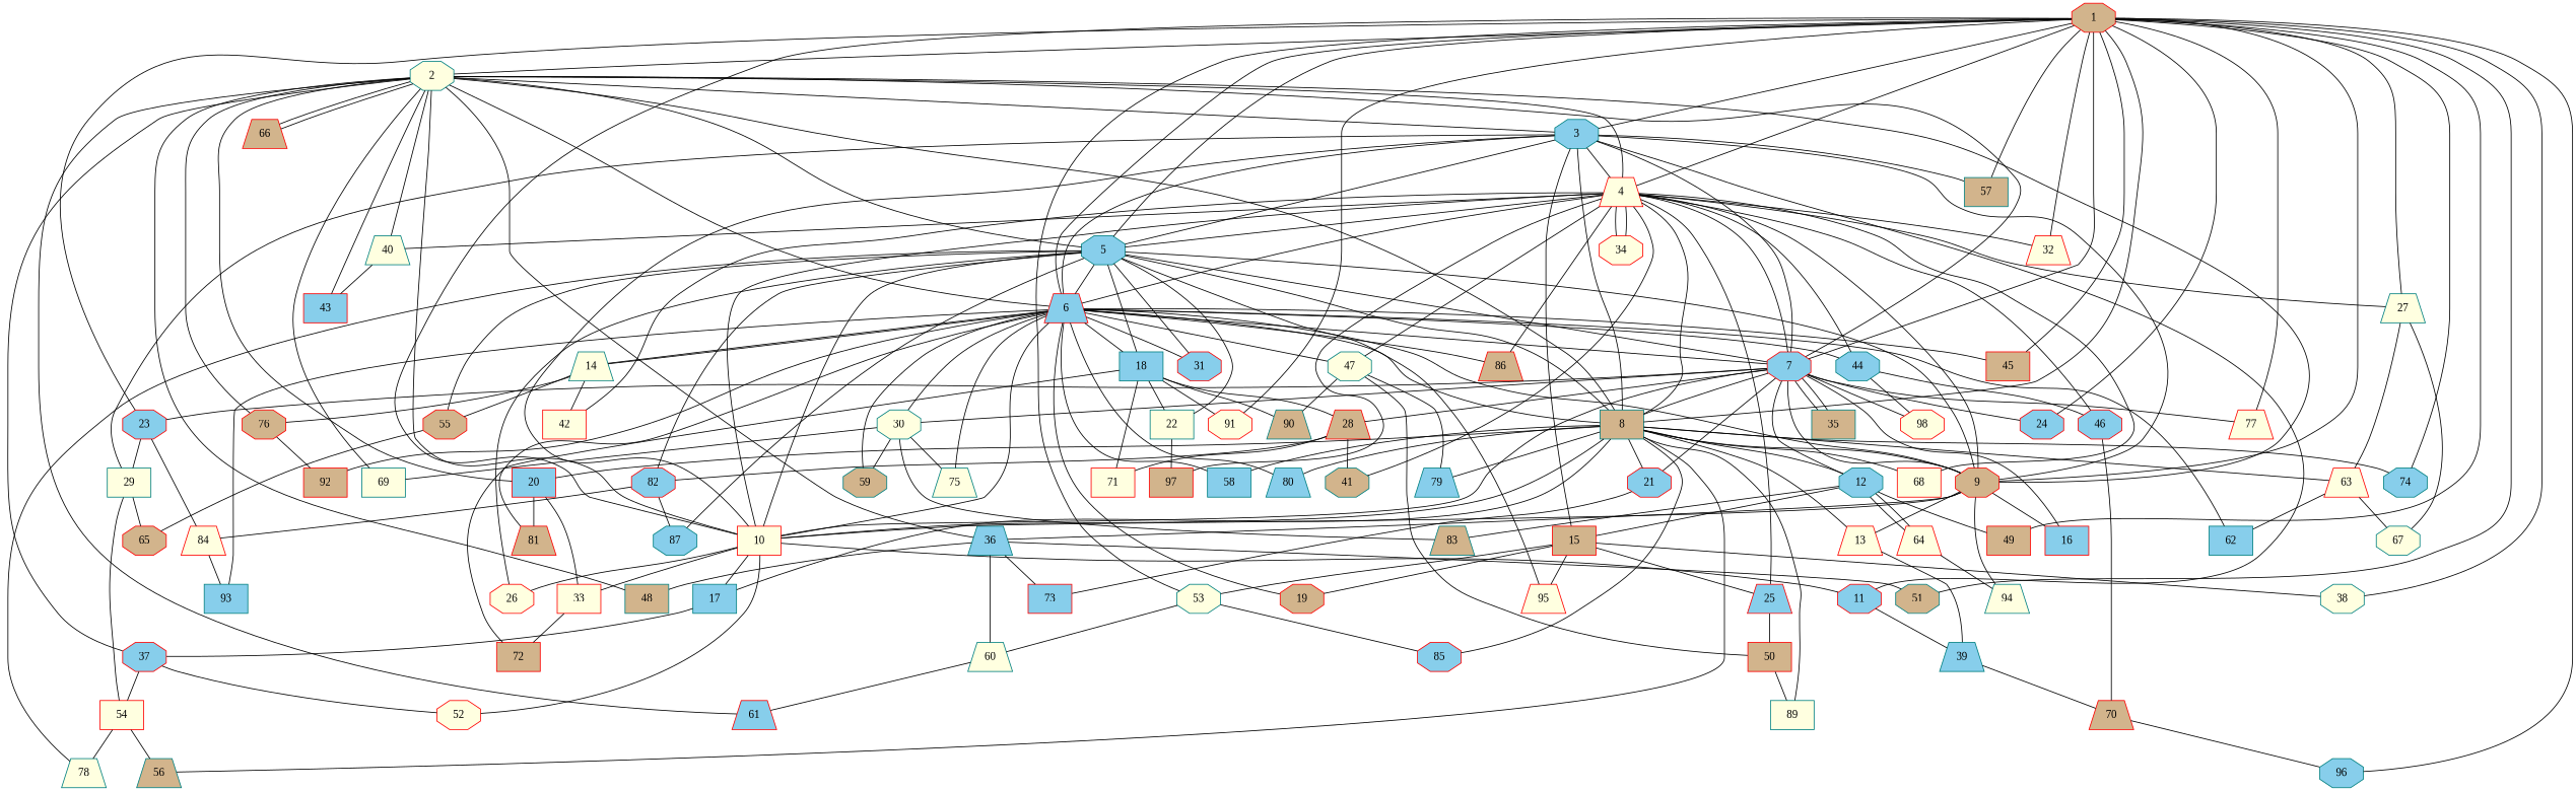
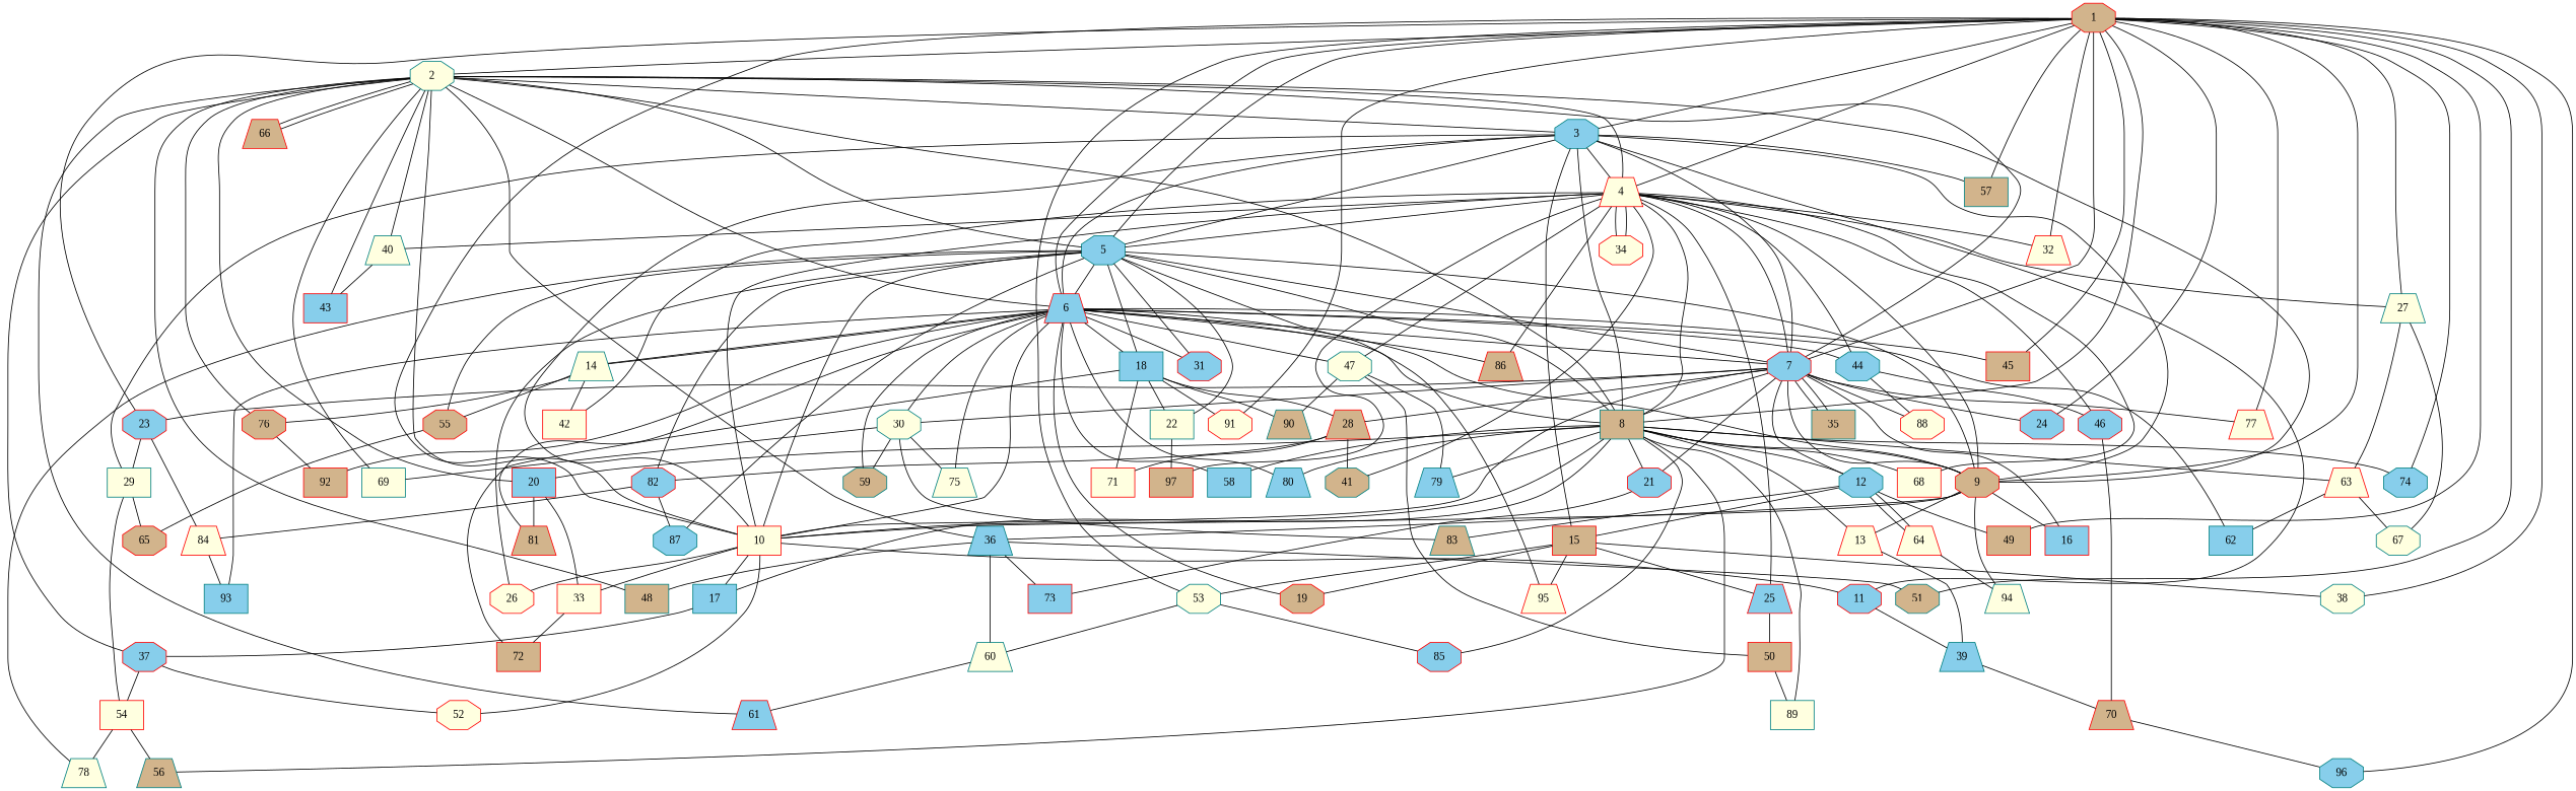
  graph {
    fontname="Liberation Serif"
    node [color=red fillcolor=lightyellow fontname="Liberation Serif" shape=octagon style=filled]
    edge [fontname="Liberation Serif"]
    1 [fillcolor=tan]
    2 [color=teal]
    3 [color=teal fillcolor=skyblue]
    4 [shape=trapezium]
    5 [color=teal fillcolor=skyblue]
    6 [fillcolor=skyblue shape=trapezium]
    7 [fillcolor=skyblue]
    8 [color=teal fillcolor=tan shape=box]
    9 [fillcolor=tan]
    10 [shape=box]
    23 [fillcolor=skyblue]
    24 [fillcolor=skyblue]
    27 [color=teal shape=trapezium]
    32 [shape=trapezium]
    38 [color=teal]
    45 [fillcolor=tan shape=box]
    49 [fillcolor=tan shape=box]
    51 [color=teal fillcolor=tan]
    53 [color=teal]
    57 [color=teal fillcolor=tan shape=box]
    74 [color=teal fillcolor=skyblue]
    77 [shape=trapezium]
    91
    96 [color=teal fillcolor=skyblue]
    20 [fillcolor=skyblue shape=box]
    36 [color=teal fillcolor=skyblue shape=trapezium]
    37 [fillcolor=skyblue]
    40 [color=teal shape=trapezium]
    43 [fillcolor=skyblue shape=box]
    48 [color=teal fillcolor=tan shape=box]
    61 [fillcolor=skyblue shape=trapezium]
    66 [fillcolor=tan shape=trapezium]
    69 [color=teal shape=box]
    76 [fillcolor=tan]
    11 [fillcolor=skyblue]
    15 [fillcolor=tan shape=box]
    29 [color=teal shape=box]
    25 [fillcolor=skyblue shape=trapezium]
    34
    41 [color=teal fillcolor=tan]
    42 [shape=box]
    44 [color=teal fillcolor=skyblue]
    46 [fillcolor=skyblue]
    47 [color=teal]
    68 [shape=box]
    86 [fillcolor=tan shape=trapezium]
    97 [fillcolor=tan shape=box]
    18 [color=teal fillcolor=skyblue shape=box]
    22 [color=teal shape=box]
    26
    31 [fillcolor=skyblue]
    55 [fillcolor=tan]
    78 [color=teal shape=trapezium]
    82 [fillcolor=skyblue]
    87 [color=teal fillcolor=skyblue]
    95 [shape=trapezium]
    14 [color=teal shape=trapezium]
    19 [fillcolor=tan]
    30 [color=teal]
    58 [color=teal fillcolor=skyblue shape=box]
    59 [color=teal fillcolor=tan]
    62 [color=teal fillcolor=skyblue shape=box]
    75 [color=teal shape=trapezium]
    80 [color=teal fillcolor=skyblue shape=trapezium]
    81 [fillcolor=tan shape=trapezium]
    92 [fillcolor=tan shape=box]
    93 [color=teal fillcolor=skyblue shape=box]
    12 [color=teal fillcolor=skyblue]
    16 [fillcolor=skyblue shape=box]
    21 [fillcolor=skyblue]
    28 [fillcolor=tan shape=trapezium]
    35 [color=teal fillcolor=tan shape=box]
-   88 [label=98]
+   88
    13 [shape=trapezium]
    17 [color=teal fillcolor=skyblue shape=box]
    56 [color=teal fillcolor=tan shape=trapezium]
    63 [shape=trapezium]
    79 [color=teal fillcolor=skyblue shape=trapezium]
    85 [fillcolor=skyblue]
    89 [color=teal shape=box]
    94 [color=teal shape=trapezium]
    33 [shape=box]
    52
    84 [shape=trapezium]
    67 [color=teal]
    60 [color=teal shape=trapezium]
    73 [fillcolor=skyblue shape=box]
    54 [shape=box]
    39 [color=teal fillcolor=skyblue shape=trapezium]
    65 [fillcolor=tan]
    50 [fillcolor=tan shape=box]
    70 [fillcolor=tan shape=trapezium]
    90 [color=teal fillcolor=tan shape=trapezium]
    71 [shape=box]
    72 [fillcolor=tan shape=box]
    83 [color=teal fillcolor=tan shape=trapezium]
    64 [shape=trapezium]
    1 -- 2
    1 -- 3
    1 -- 4
    1 -- 5
    1 -- 6
    1 -- 7
    1 -- 8
    1 -- 9
    1 -- 10
    1 -- 23
    1 -- 24
    1 -- 27
    1 -- 32
    1 -- 38
    1 -- 45
    1 -- 49
    1 -- 51
    1 -- 53
    1 -- 57
    1 -- 74
    1 -- 77
    1 -- 91
    1 -- 96
    2 -- 3
    2 -- 4
    2 -- 5
    2 -- 6
    2 -- 7
    2 -- 8
    2 -- 9
    2 -- 10
    2 -- 20
    2 -- 36
    2 -- 37
    2 -- 40
    2 -- 43
    2 -- 48
    2 -- 61
    2 -- 66
    2 -- 66
    2 -- 69
    2 -- 76
    3 -- 4
    3 -- 5
    3 -- 6
    3 -- 7
    3 -- 8
    3 -- 9
    3 -- 10
    3 -- 57
    3 -- 11
    3 -- 15
    3 -- 29
    4 -- 5
-   4 -- 6
    4 -- 7
    4 -- 8
    4 -- 9
    4 -- 10
    4 -- 27
    4 -- 32
    4 -- 40
    4 -- 25
    4 -- 34
    4 -- 34
    4 -- 41
    4 -- 42
    4 -- 44
    4 -- 46
    4 -- 47
    4 -- 68
    4 -- 86
    4 -- 97
    5 -- 6
    5 -- 7
    5 -- 8
    5 -- 9
    5 -- 10
    5 -- 18
    5 -- 22
    5 -- 26
    5 -- 31
    5 -- 55
    5 -- 78
    5 -- 82
    5 -- 87
    5 -- 95
    6 -- 7
    6 -- 8
    6 -- 9
    6 -- 10
    6 -- 45
    6 -- 44
    6 -- 47
    6 -- 86
    6 -- 18
    6 -- 31
    6 -- 14
    6 -- 14
    6 -- 19
    6 -- 30
    6 -- 58
    6 -- 59
    6 -- 62
    6 -- 75
    6 -- 80
    6 -- 81
    6 -- 92
    6 -- 93
    7 -- 8
    7 -- 9
    7 -- 10
    7 -- 23
    7 -- 24
    7 -- 77
    7 -- 30
    7 -- 12
    7 -- 16
    7 -- 21
    7 -- 28
    7 -- 35
    7 -- 35
    7 -- 88
    8 -- 9
    8 -- 10
    8 -- 74
    8 -- 20
    8 -- 68
    8 -- 58
    8 -- 80
    8 -- 12
    8 -- 21
    8 -- 13
    8 -- 17
    8 -- 56
    8 -- 63
    8 -- 79
    8 -- 85
    8 -- 89
    9 -- 10
    9 -- 36
    9 -- 16
    9 -- 13
    9 -- 94
    10 -- 11
    10 -- 26
    10 -- 17
    10 -- 33
    10 -- 52
    23 -- 29
    23 -- 84
    27 -- 63
    27 -- 67
    53 -- 85
    53 -- 60
    20 -- 81
    20 -- 33
    36 -- 51
    36 -- 48
    36 -- 60
    36 -- 73
    37 -- 52
    37 -- 54
    40 -- 43
    76 -- 92
    11 -- 39
    15 -- 38
    15 -- 53
    15 -- 25
    15 -- 95
    15 -- 19
    29 -- 54
    29 -- 65
    25 -- 50
    44 -- 46
    44 -- 88
    46 -- 70
    47 -- 79
    47 -- 50
    47 -- 90
    18 -- 91
    18 -- 22
    18 -- 28
    18 -- 90
    18 -- 71
    18 -- 72
    22 -- 97
    55 -- 65
    82 -- 87
    82 -- 84
    14 -- 76
    14 -- 42
    14 -- 55
    30 -- 69
    30 -- 59
    30 -- 75
    30 -- 83
    12 -- 49
    12 -- 15
    12 -- 83
    12 -- 64
    12 -- 64
    21 -- 73
    28 -- 41
    28 -- 82
    28 -- 71
    13 -- 39
    17 -- 37
    63 -- 62
    63 -- 67
    33 -- 72
    84 -- 93
    60 -- 61
    54 -- 78
    54 -- 56
    39 -- 70
    50 -- 89
    70 -- 96
    64 -- 94
  }
